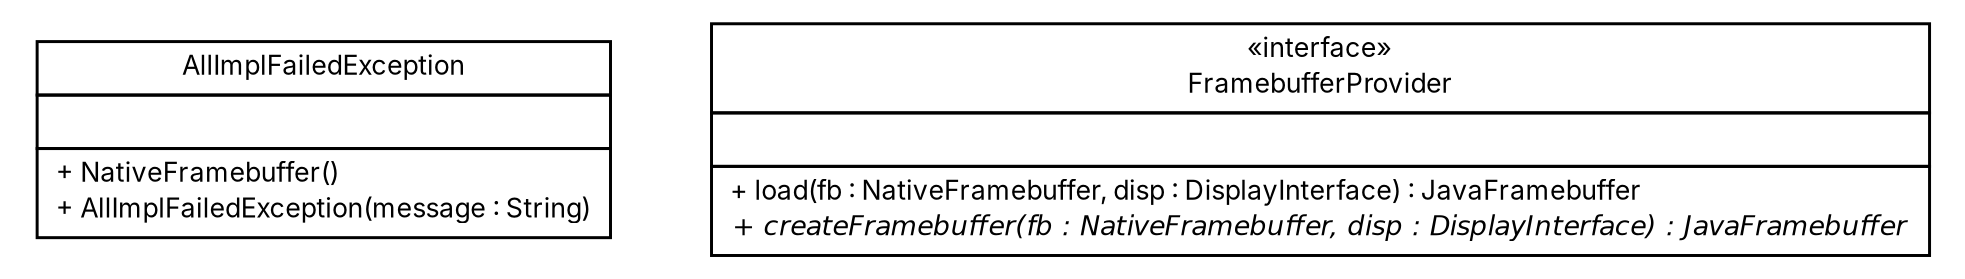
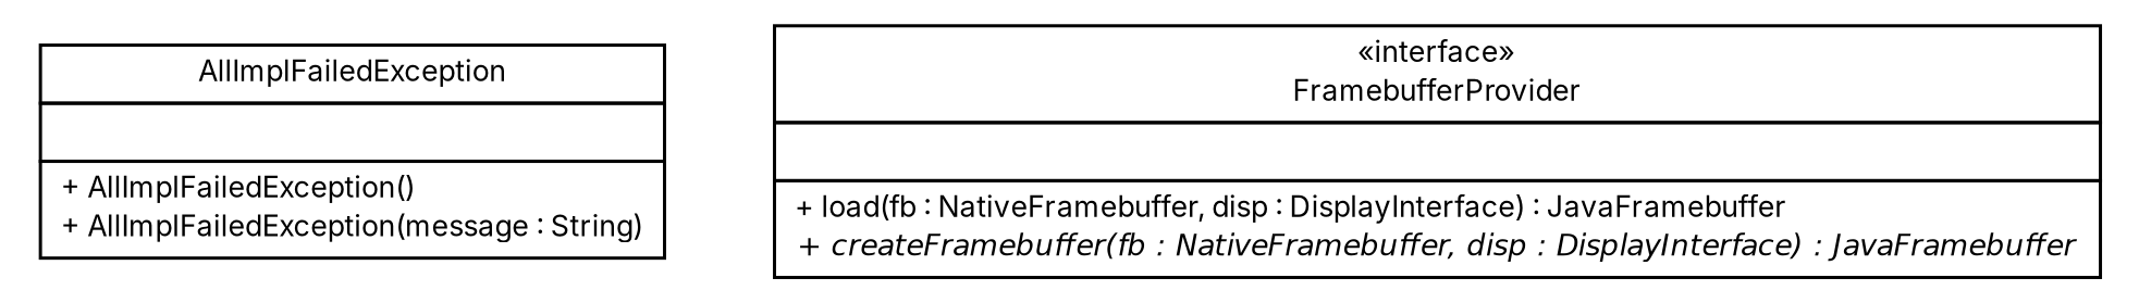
  digraph {
    nodesep=0.25
    ranksep=0.5
    fontname=Inter
    node [fontcolor=black fontname=Inter fontsize=9.0 shape=plaintext]
-   n1 [label=<<table title="ev3dev.hardware.display.spi.AllImplFailedException" border="0" cellborder="1" cellspacing="0" cellpadding="2" port="p" href="./AllImplFailedException.html"> 		<tr><td><table border="0" cellspacing="0" cellpadding="1"> <tr><td align="center" balign="center"> AllImplFailedException </td></tr> 		</table></td></tr> 		<tr><td><table border="0" cellspacing="0" cellpadding="1"> <tr><td align="left" balign="left">  </td></tr> 		</table></td></tr> 		<tr><td><table border="0" cellspacing="0" cellpadding="1"> <tr><td align="left" balign="left"> + NativeFramebuffer() </td></tr> <tr><td align="left" balign="left"> + AllImplFailedException(message : String) </td></tr> 		</table></td></tr> 		</table>>]
+   n1 [label=<<table title="ev3dev.hardware.display.spi.AllImplFailedException" border="0" cellborder="1" cellspacing="0" cellpadding="2" port="p" href="./AllImplFailedException.html"> 		<tr><td><table border="0" cellspacing="0" cellpadding="1"> <tr><td align="center" balign="center"> AllImplFailedException </td></tr> 		</table></td></tr> 		<tr><td><table border="0" cellspacing="0" cellpadding="1"> <tr><td align="left" balign="left">  </td></tr> 		</table></td></tr> 		<tr><td><table border="0" cellspacing="0" cellpadding="1"> <tr><td align="left" balign="left"> + AllImplFailedException() </td></tr> <tr><td align="left" balign="left"> + AllImplFailedException(message : String) </td></tr> 		</table></td></tr> 		</table>>]
    n2 [label=<<table title="ev3dev.hardware.display.spi.FramebufferProvider" border="0" cellborder="1" cellspacing="0" cellpadding="2" port="p" href="./FramebufferProvider.html"> 		<tr><td><table border="0" cellspacing="0" cellpadding="1"> <tr><td align="center" balign="center"> &#171;interface&#187; </td></tr> <tr><td align="center" balign="center"> FramebufferProvider </td></tr> 		</table></td></tr> 		<tr><td><table border="0" cellspacing="0" cellpadding="1"> <tr><td align="left" balign="left">  </td></tr> 		</table></td></tr> 		<tr><td><table border="0" cellspacing="0" cellpadding="1"> <tr><td align="left" balign="left"> + load(fb : NativeFramebuffer, disp : DisplayInterface) : JavaFramebuffer </td></tr> <tr><td align="left" balign="left"><font face="Helvetica-Oblique" point-size="9.0"> + createFramebuffer(fb : NativeFramebuffer, disp : DisplayInterface) : JavaFramebuffer </font></td></tr> 		</table></td></tr> 		</table>>]
  }
